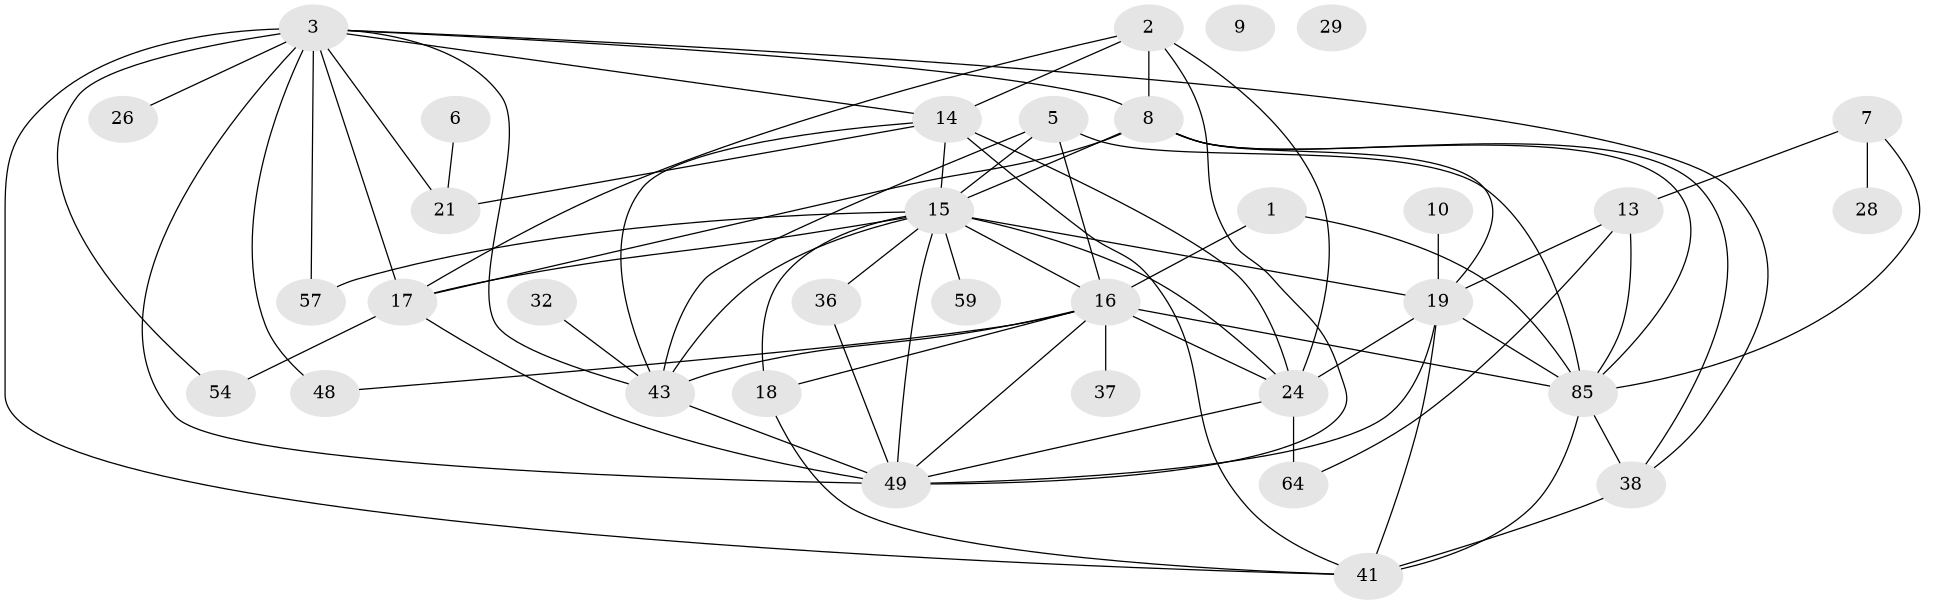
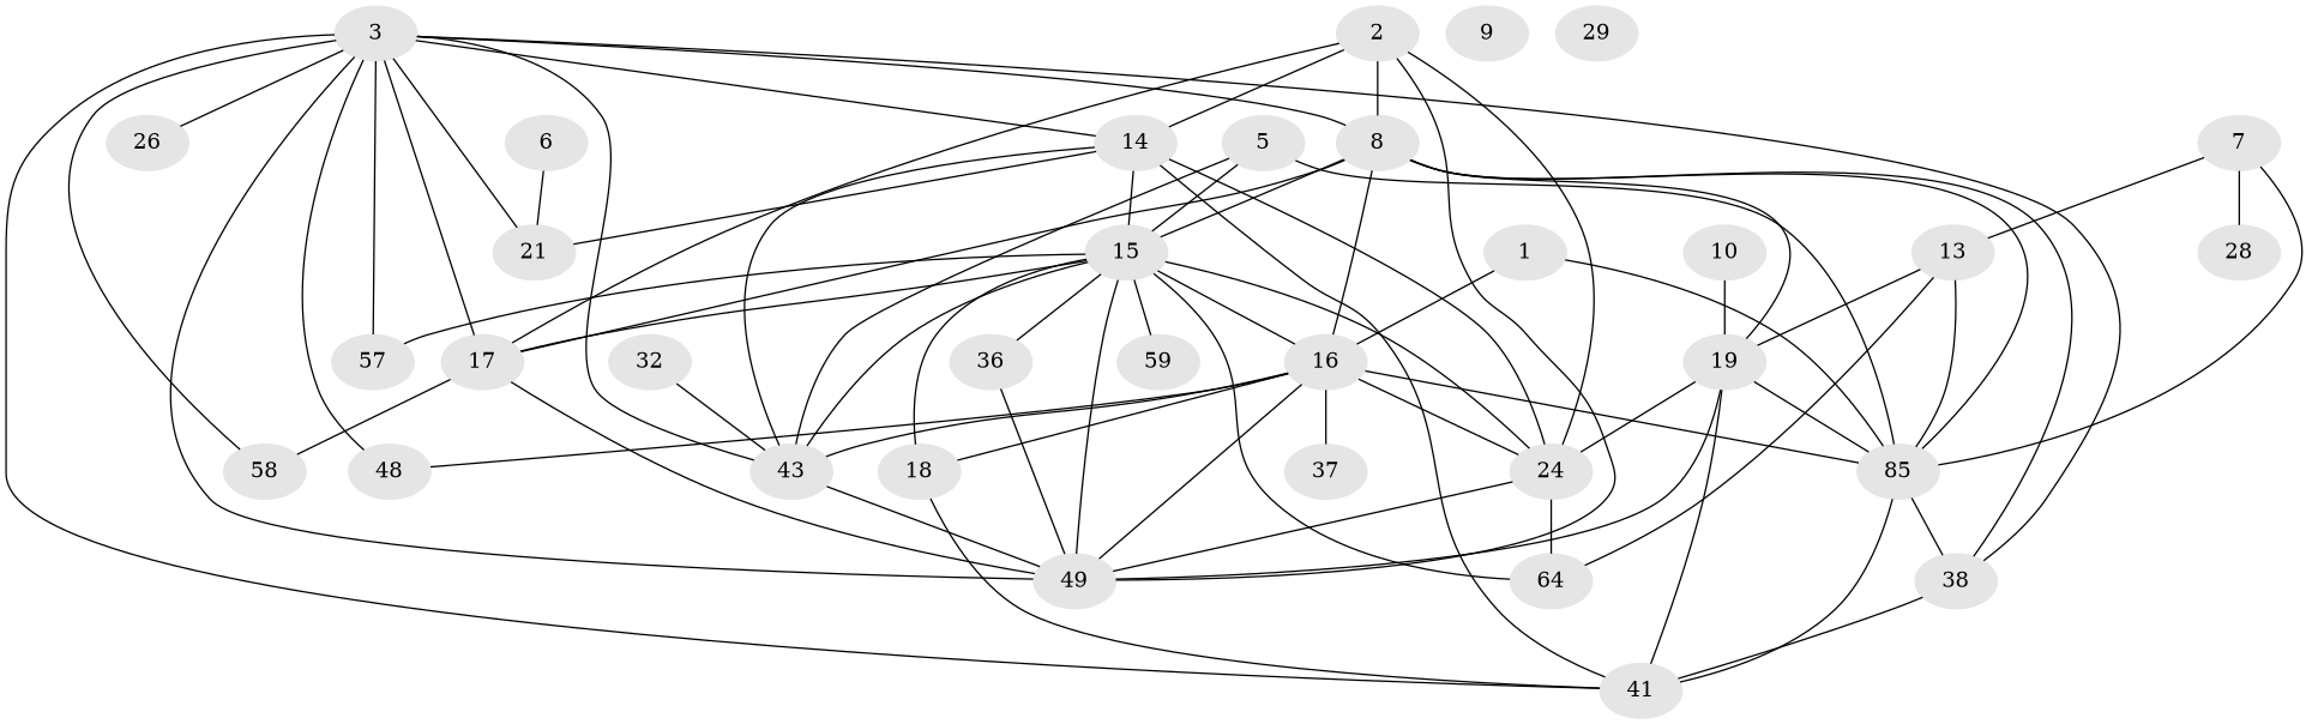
  graph {
    node [color=gray90 style=filled]
    1 [super="+82"]
    16 [super="+50"]
    n3 [label=85 super="+76+65+55+44"]
    24 [super="+75+39+71"]
    49 [super="+60"]
    43 [super="+67+61"]
    48
    18 [super="+34+51"]
    37
    38 [super="+66"]
    41 [super="+42"]
    2 [super="+79+47"]
    8 [super="+68"]
    14 [super="+22"]
    17 [super="+30"]
    15 [super="+74+46+58+56"]
    19 [super="+23+84+20"]
    21 [super="+35+40"]
-   54
+   54 [label=58]
    64
    3 [super="+4+72+33+27"]
    26
    57 [super="+85"]
    36 [super="+53"]
    5 [super="+12"]
    59
    6
    7 [super="+11"]
    13 [super="+31+62"]
    28
    9
    10 [super="+52"]
    29
    32
    1 -- 16
    1 -- n3
    16 -- n3
    16 -- 24
    16 -- 49
    16 -- 43
    16 -- 48
    16 -- 18
    16 -- 37
    n3 -- 38 [weight=2]
    n3 -- 41
    24 -- 49
    24 -- 64
    43 -- 49
    18 -- 41
    38 -- 41
    2 -- 24 [weight=2]
    2 -- 49
    2 -- 8
    2 -- 14 [weight=2]
    2 -- 17
-   5 -- 16 [weight=2]
+   8 -- 16 [weight=2]
    8 -- n3
    8 -- 38
    8 -- 17
    8 -- 15
    8 -- 19
    14 -- 24
    14 -- 43
    14 -- 41
    14 -- 15
    14 -- 21
    17 -- 49
    17 -- 54
    15 -- 16
    15 -- 24
    15 -- 49 [weight=2]
    15 -- 43
    15 -- 18 [weight=2]
    15 -- 17
-   15 -- 19 [weight=2]
+   15 -- 64 [weight=2]
    15 -- 57 [weight=2]
    15 -- 36
    15 -- 59
    19 -- n3 [weight=2]
    19 -- 24
    19 -- 49
    19 -- 41
    3 -- 49
    3 -- 43
    3 -- 48
    3 -- 38
    3 -- 41
    3 -- 8
    3 -- 14
    3 -- 17
    3 -- 21
    3 -- 54
    3 -- 26
    3 -- 57
    36 -- 49
    5 -- n3
    5 -- 43
    5 -- 15 [weight=2]
    6 -- 21
    7 -- n3
    7 -- 13
    7 -- 28
    13 -- n3
    13 -- 19 [weight=2]
    13 -- 64
    10 -- 19
    32 -- 43
  }
